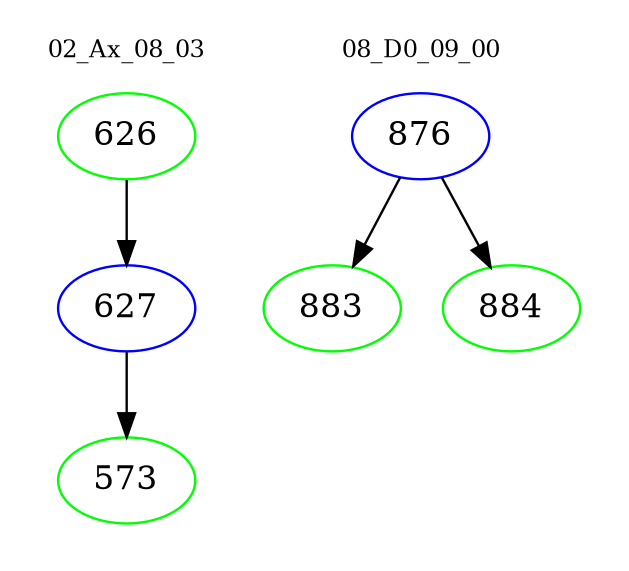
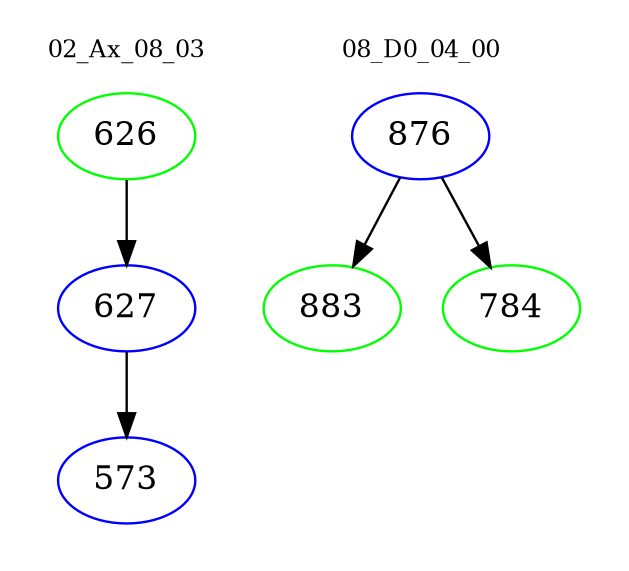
  digraph {
    node [color=green]
    edge [color=black]
    n1 [label=626]
    n2 [color=blue label=627]
-   n3 [label=573]
+   n3 [color=blue label=573]
    n4 [label=883]
    n5 [color=blue label=876]
-   n6 [label=884]
+   n6 [label=784]
    subgraph cluster_1 {
      color=white
      fontsize=10
      label="02_Ax_08_03"
      n1
      n2
      n3
    }
    subgraph cluster_2 {
      color=white
      fontsize=10
-     label="08_D0_09_00"
+     label="08_D0_04_00"
      n4
      n5
      n6
    }
    n1 -> n2
    n2 -> n3
    n5 -> n4
    n5 -> n6
  }
